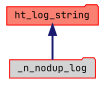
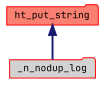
  digraph {
    rankdir=TB
    fontname="JetBrains Mono"
    node [color=red fontname="JetBrains Mono" fontsize=10 shape=folder style=filled]
-   n1 [fillcolor=salmon fontcolor=black height=0.2 label=ht_log_string width=0.4]
+   n1 [fillcolor=salmon fontcolor=black height=0.2 label=ht_put_string width=0.4]
    n2 [fillcolor=lightgrey height=0.2 label=_n_nodup_log width=0.4]
    n1 -> n2 [color=midnightblue dir=back fontname="JetBrains Mono" fontsize=10 labelfontname=Helvetica labelfontsize=10 style=bold]
  }
